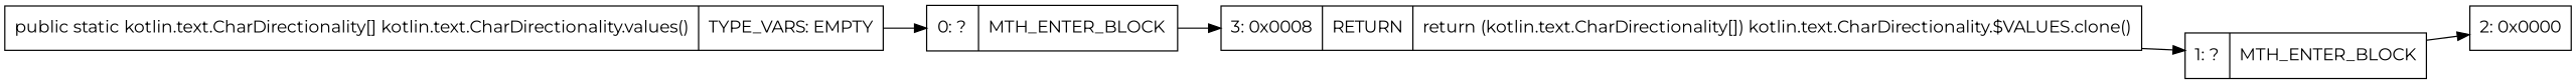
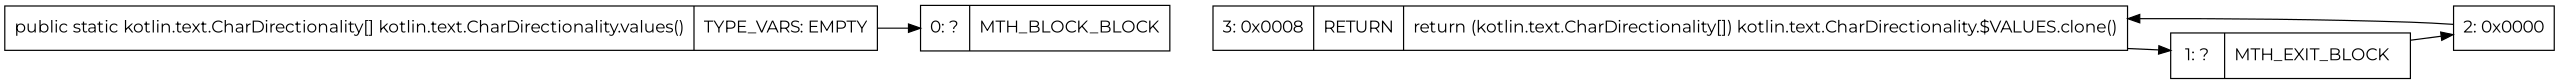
  digraph {
    fontname=Montserrat
    rankdir=LR
    node [fontname=Montserrat shape=record]
    edge [fontname=Montserrat]
-   n1 [label="{0\:\ ?|MTH_ENTER_BLOCK\l}"]
+   n1 [label="{0\:\ ?|MTH_BLOCK_BLOCK\l}"]
    n2 [label="{2\:\ 0x0000}"]
    n3 [label="{3\:\ 0x0008|RETURN\l|return (kotlin.text.CharDirectionality[]) kotlin.text.CharDirectionality.$VALUES.clone()\l}"]
-   n4 [label="{1\:\ ?|MTH_ENTER_BLOCK\l}"]
+   n4 [label="{1\:\ ?|MTH_EXIT_BLOCK\l}"]
    n5 [label="{public static kotlin.text.CharDirectionality[] kotlin.text.CharDirectionality.values()  | TYPE_VARS: EMPTY\l}"]
-   n1 -> n3
+   n2 -> n3
    n3 -> n4
    n4 -> n2
    n5 -> n1
  }
